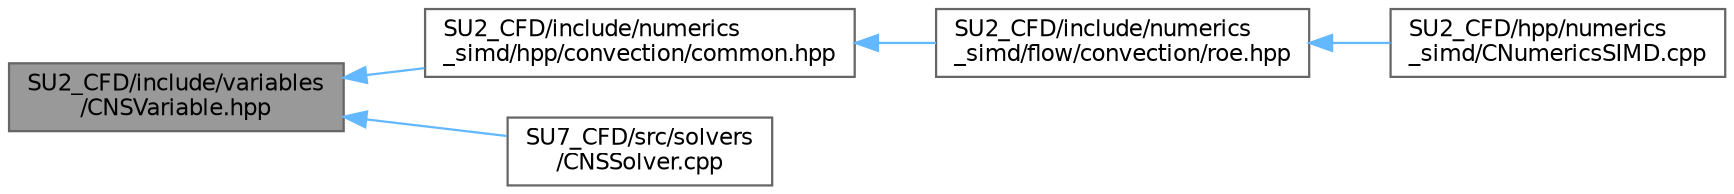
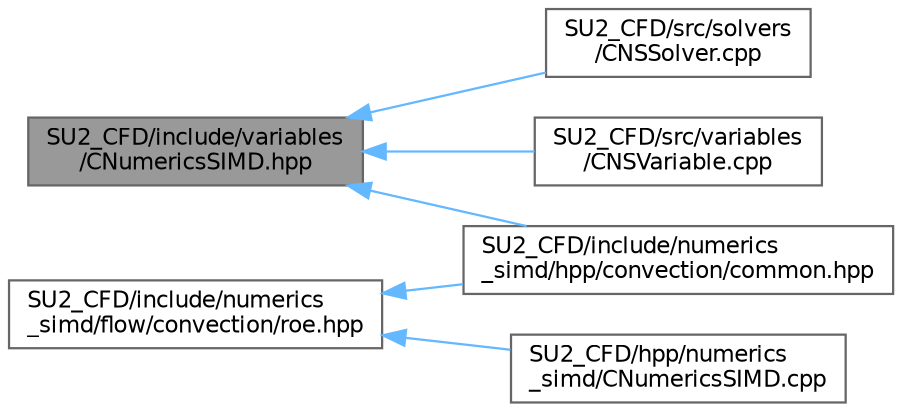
  digraph {
    rankdir=LR
    node [color=grey40 fillcolor=white fontname=Helvetica fontsize=10 shape=box style=filled]
    edge [color=steelblue1 dir=back fontname=Helvetica fontsize=10 labelfontname=Helvetica labelfontsize=10 style=solid]
-   n1 [color=gray40 fillcolor=grey60 fontcolor=black height=0.2 label="SU2_CFD/include/variables\l/CNSVariable.hpp" width=0.4]
+   n1 [color=gray40 fillcolor=grey60 fontcolor=black height=0.2 label="SU2_CFD/include/variables\l/CNumericsSIMD.hpp" width=0.4]
    n2 [height=0.2 label="SU2_CFD/include/numerics\l_simd/hpp/convection/common.hpp" width=0.4]
-   n3 [height=0.2 label="SU7_CFD/src/solvers\l/CNSSolver.cpp" width=0.4]
+   n3 [height=0.2 label="SU2_CFD/src/solvers\l/CNSSolver.cpp" width=0.4]
+   n4 [height=0.2 label="SU2_CFD/src/variables\l/CNSVariable.cpp" width=0.4]
    n5 [height=0.2 label="SU2_CFD/include/numerics\l_simd/flow/convection/roe.hpp" width=0.4]
    n6 [height=0.2 label="SU2_CFD/hpp/numerics\l_simd/CNumericsSIMD.cpp" width=0.4]
    n1 -> n2
    n1 -> n3
-   n2 -> n5
+   n1 -> n4
+   n5 -> n2
    n5 -> n6
  }
